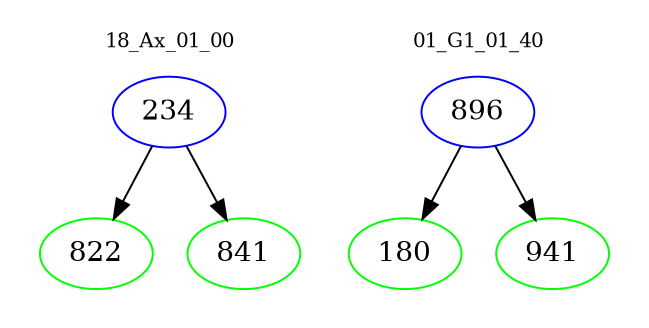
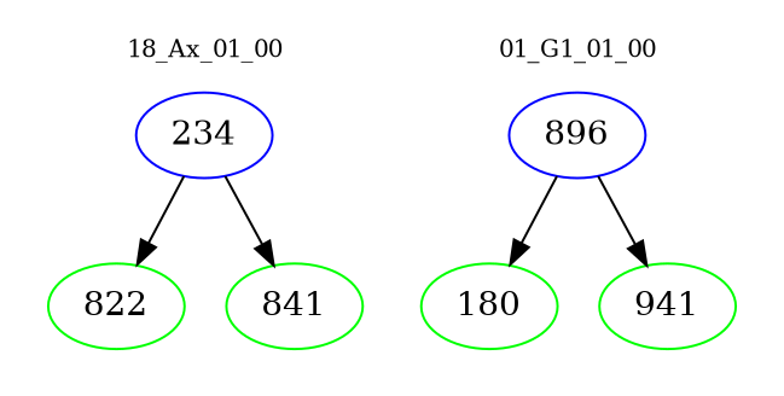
  digraph {
    node [color=green]
    edge [color=black]
    n1 [color=blue label=234]
    n2 [label=822]
    n3 [label=841]
    n4 [color=blue label=896]
    n5 [label=180]
    n6 [label=941]
    subgraph cluster_1 {
      color=white
      fontsize=10
      label="18_Ax_01_00"
      n1
      n2
      n3
    }
    subgraph cluster_2 {
      color=white
      fontsize=10
-     label="01_G1_01_40"
+     label="01_G1_01_00"
      n4
      n5
      n6
    }
    n1 -> n2
    n1 -> n3
    n4 -> n5
    n4 -> n6
  }
